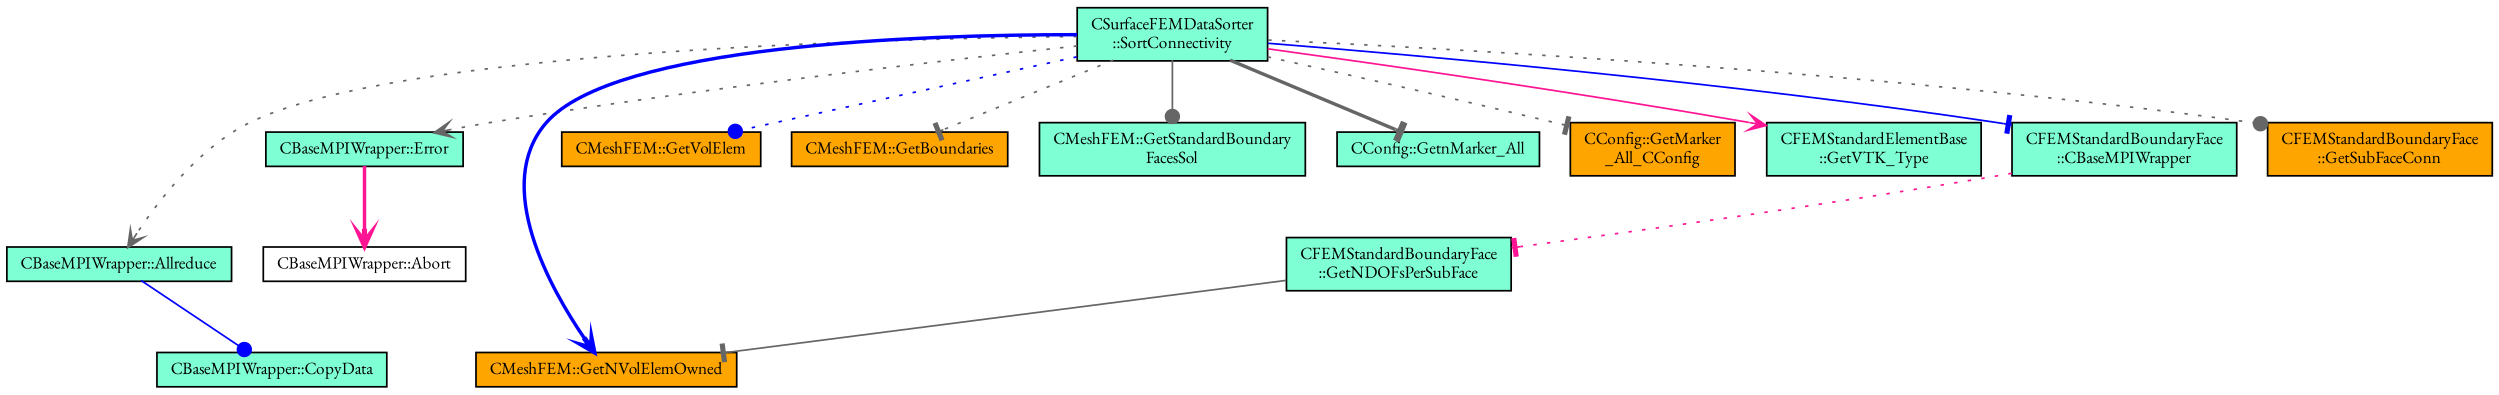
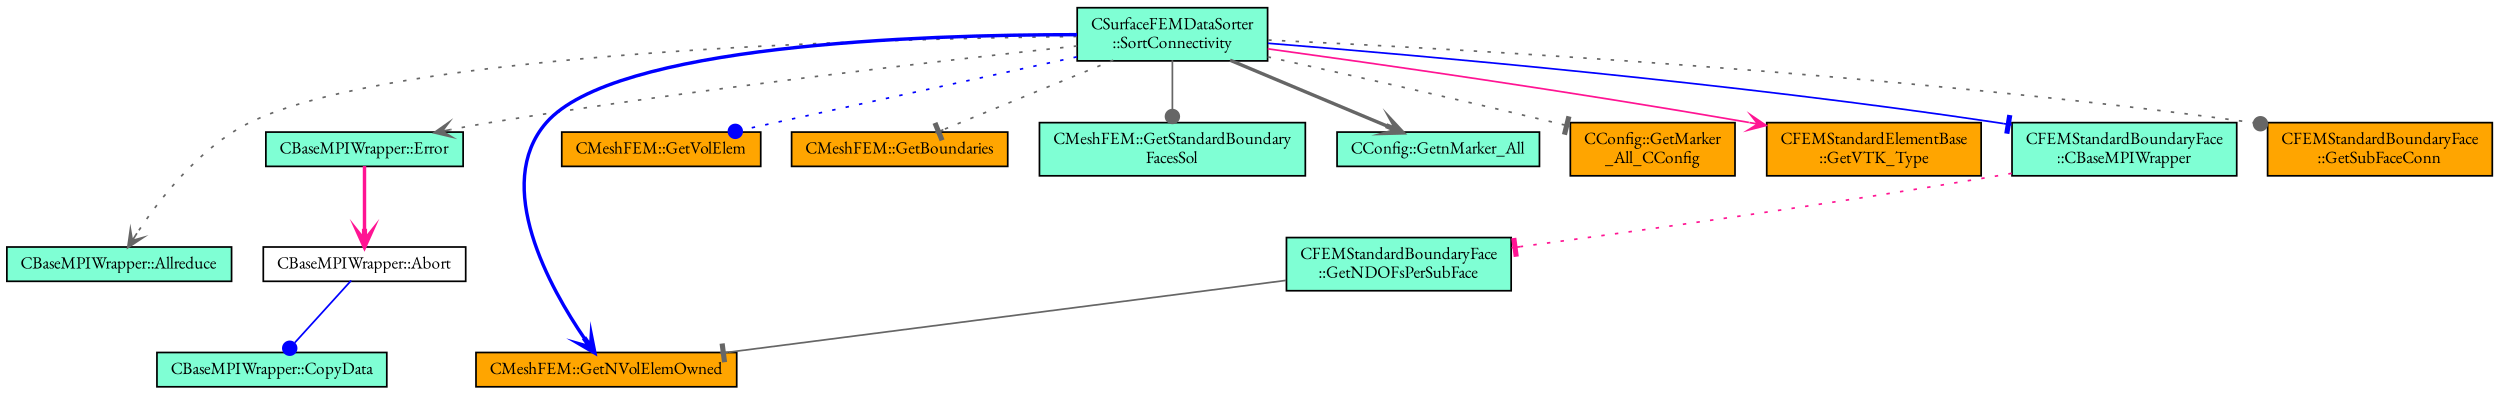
  digraph {
    fontname="EB Garamond"
    rankdir=TB
    node [color=black fillcolor=aquamarine fontname="EB Garamond" fontsize=10 shape=record style=filled]
    edge [arrowhead=tee color=gray40 fontname="EB Garamond" fontsize=10 labelfontname=Helvetica labelfontsize=10 style=dotted]
    n1 [fontcolor=black height=0.2 label="CSurfaceFEMDataSorter\l::SortConnectivity" width=0.4]
    n2 [height=0.2 label="CBaseMPIWrapper::Allreduce" width=0.4]
    n3 [height=0.2 label="CBaseMPIWrapper::Error" width=0.4]
    n4 [fillcolor=orange height=0.2 label="CMeshFEM::GetNVolElemOwned" width=0.4]
    n5 [fillcolor=orange height=0.2 label="CMeshFEM::GetVolElem" width=0.4]
    n6 [fillcolor=orange height=0.2 label="CMeshFEM::GetBoundaries" width=0.4]
    n7 [height=0.2 label="CMeshFEM::GetStandardBoundary\lFacesSol" width=0.4]
    n8 [height=0.2 label="CConfig::GetnMarker_All" width=0.4]
    n9 [fillcolor=orange height=0.2 label="CConfig::GetMarker\l_All_CConfig" width=0.4]
-   n10 [height=0.2 label="CFEMStandardElementBase\l::GetVTK_Type" width=0.4]
+   n10 [fillcolor=orange height=0.2 label="CFEMStandardElementBase\l::GetVTK_Type" width=0.4]
    n11 [height=0.2 label="CFEMStandardBoundaryFace\l::CBaseMPIWrapper" width=0.4]
    n12 [fillcolor=orange height=0.2 label="CFEMStandardBoundaryFace\l::GetSubFaceConn" width=0.4]
    n13 [height=0.2 label="CBaseMPIWrapper::CopyData" width=0.4]
    n14 [fillcolor=white height=0.2 label="CBaseMPIWrapper::Abort" width=0.4]
    n15 [height=0.2 label="CFEMStandardBoundaryFace\l::GetNDOFsPerSubFace" width=0.4]
    n1 -> n2 [arrowhead=vee]
    n1 -> n3 [arrowhead=vee]
    n1 -> n4 [arrowhead=vee color=blue style=bold]
    n1 -> n5 [arrowhead=dot color=blue]
    n1 -> n6
    n1 -> n7 [arrowhead=dot style=solid]
-   n1 -> n8 [style=bold]
+   n1 -> n8 [arrowhead=vee style=bold]
    n1 -> n9
    n1 -> n10 [arrowhead=vee color=deeppink style=solid]
    n1 -> n11 [color=blue style=solid]
    n1 -> n12 [arrowhead=dot]
-   n2 -> n13 [arrowhead=dot color=blue style=solid]
+   n14 -> n13 [arrowhead=dot color=blue style=solid]
    n3 -> n14 [arrowhead=vee color=deeppink style=bold]
    n11 -> n15 [color=deeppink]
    n15 -> n4 [style=solid]
  }
